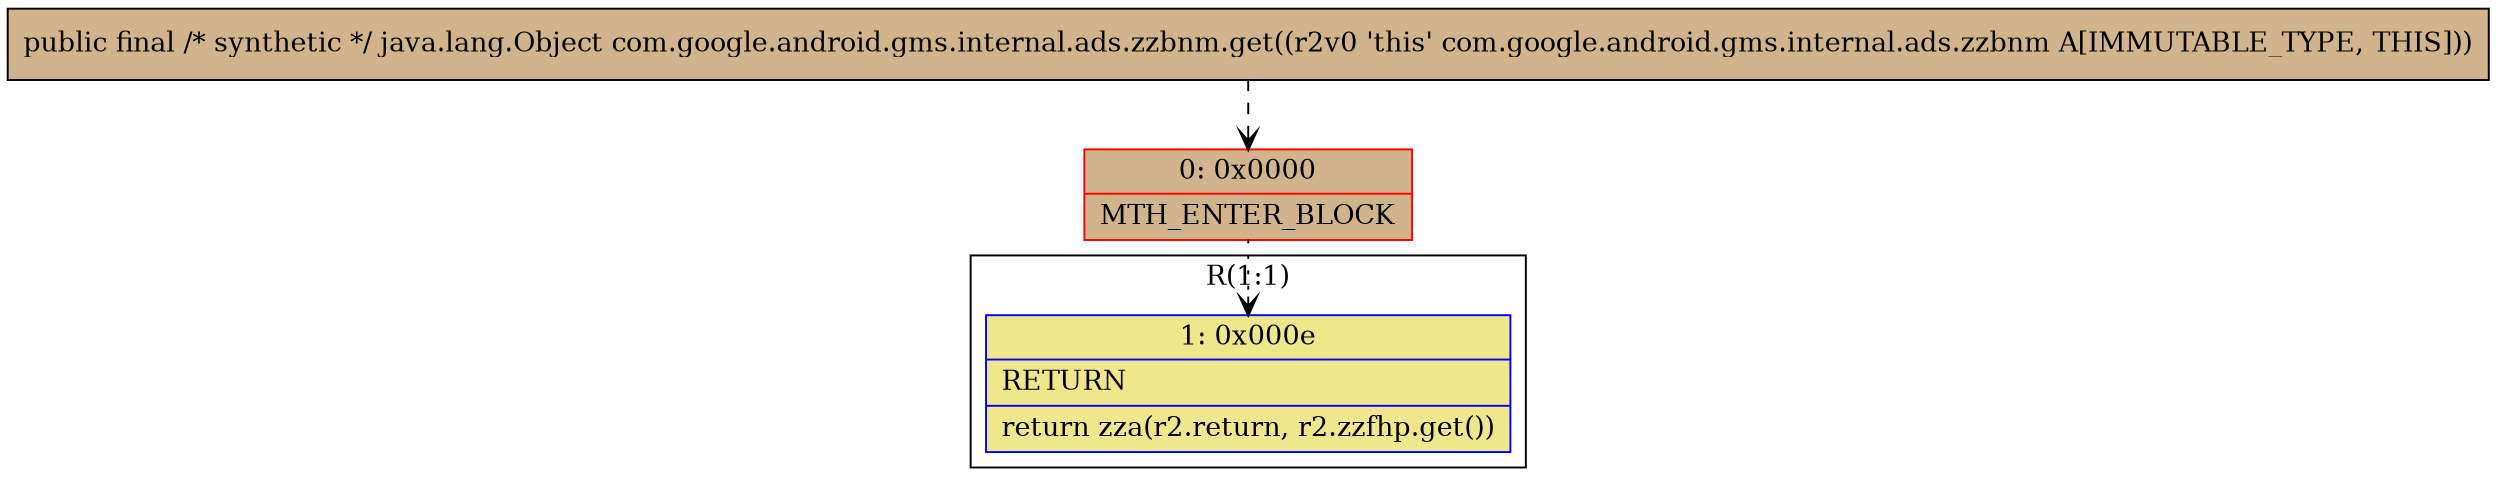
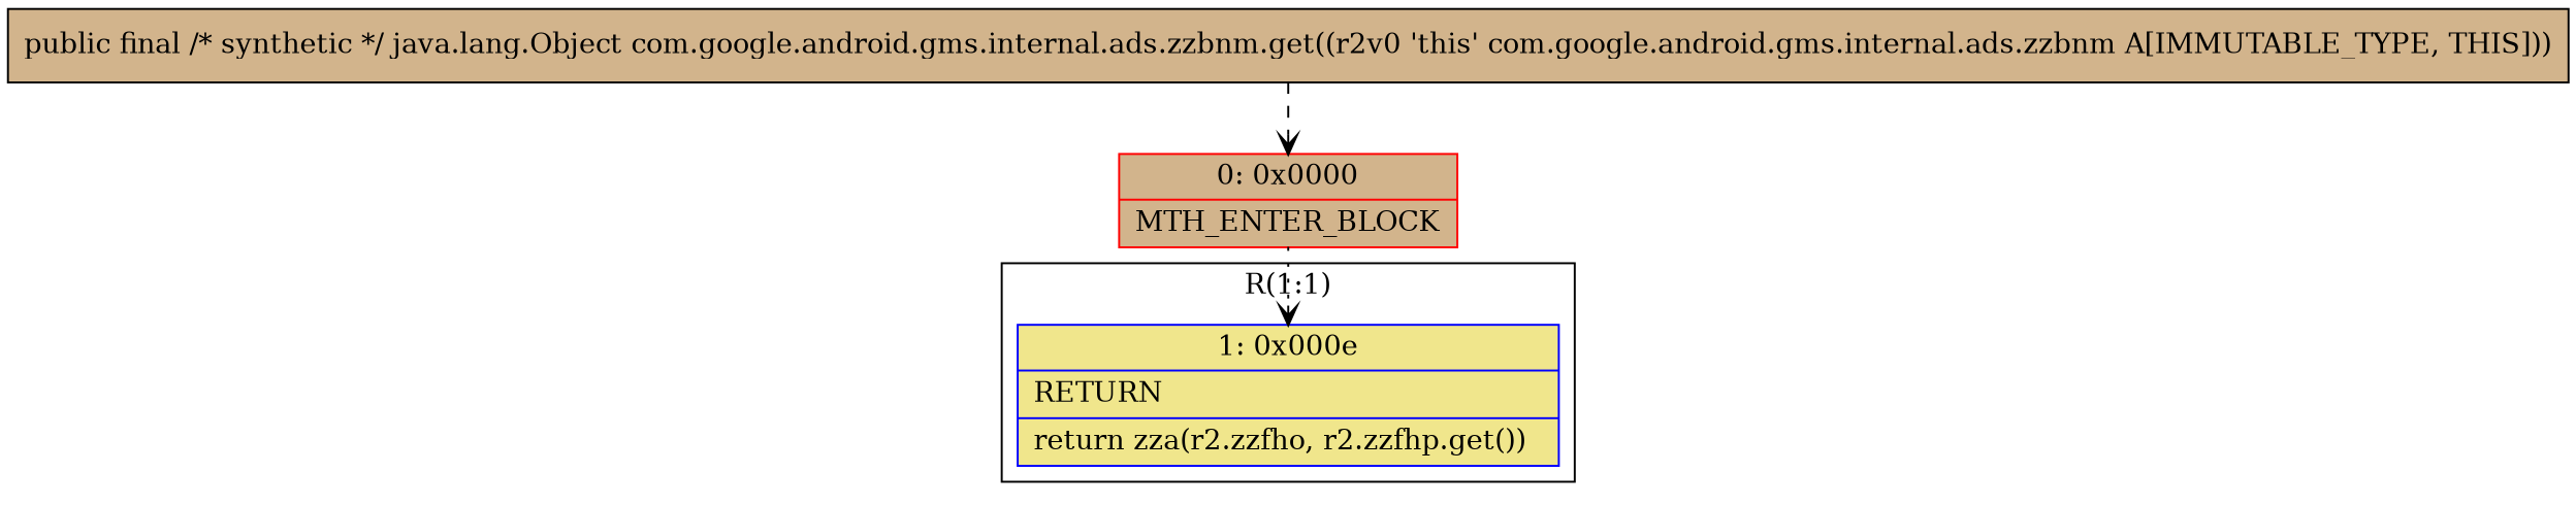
  digraph {
    fontname="DejaVu Serif"
    node [shape=record style=filled fillcolor=tan fontname="DejaVu Serif"]
    edge [arrowhead=vee fontname="DejaVu Serif"]
-   n1 [color=blue label="{1\:\ 0x000e|RETURN\l|return zza(r2.return, r2.zzfhp.get())\l}" fillcolor=khaki]
+   n1 [color=blue label="{1\:\ 0x000e|RETURN\l|return zza(r2.zzfho, r2.zzfhp.get())\l}" fillcolor=khaki]
    n2 [color=red label="{0\:\ 0x0000|MTH_ENTER_BLOCK\l}"]
    n3 [label="{public final \/* synthetic *\/ java.lang.Object com.google.android.gms.internal.ads.zzbnm.get((r2v0 'this' com.google.android.gms.internal.ads.zzbnm A[IMMUTABLE_TYPE, THIS])) }"]
    subgraph cluster_1 {
      label="R(1:1)"
      n1
    }
    n2 -> n1 [style=dotted]
    n3 -> n2 [style=dashed]
  }
